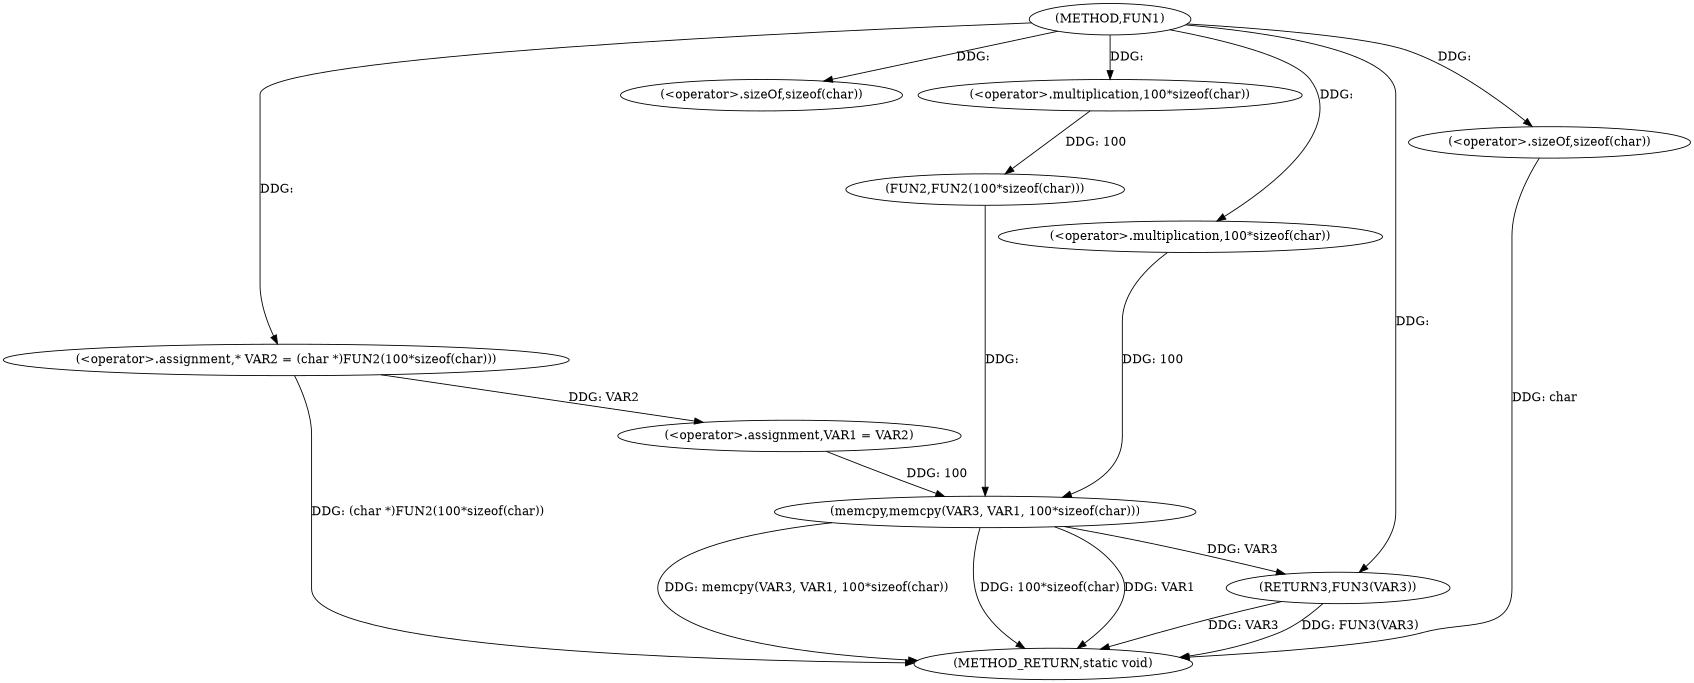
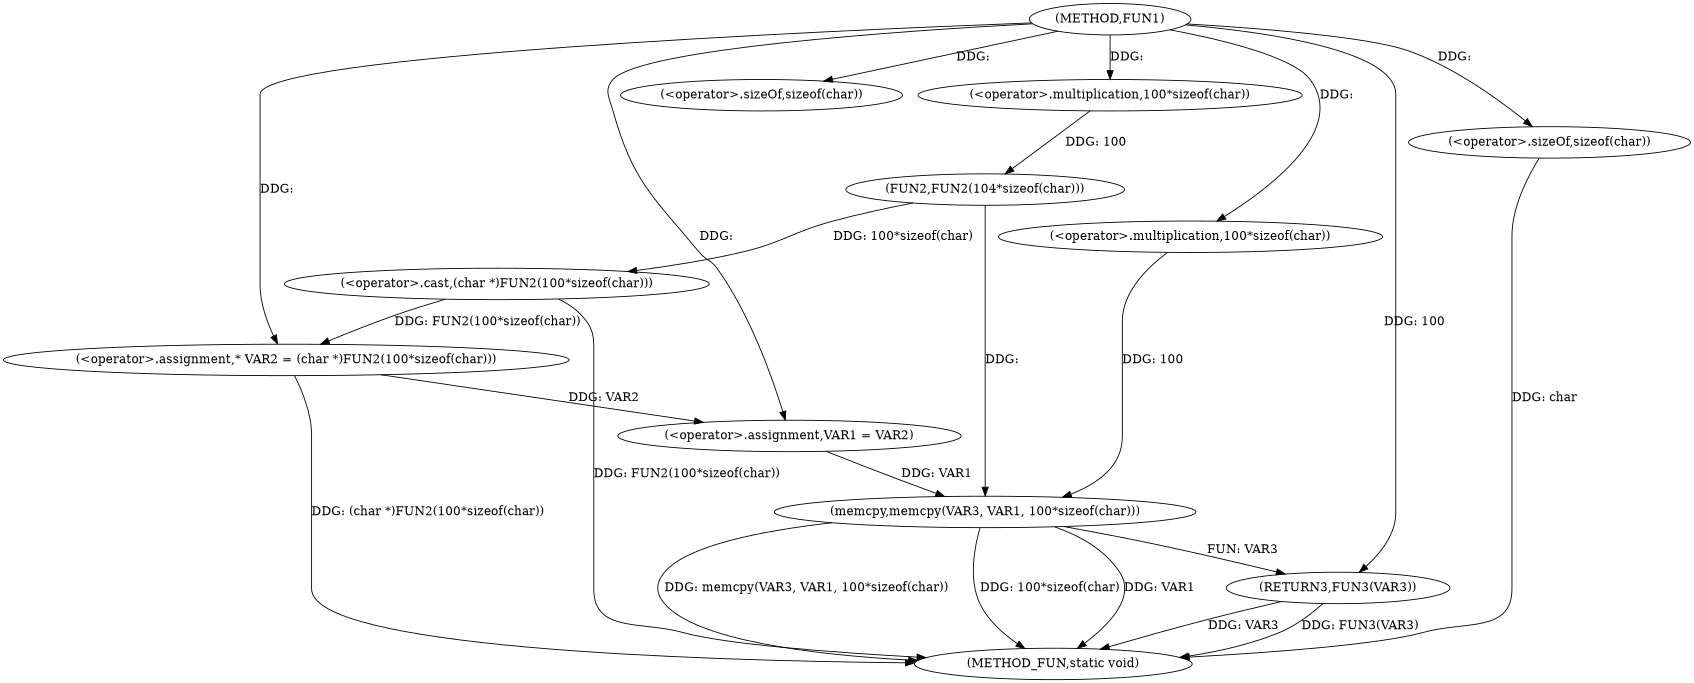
  digraph {
    n1 [label="(METHOD,FUN1)"]
    n2 [label="(<operator>.assignment,* VAR2 = (char *)FUN2(100*sizeof(char)))"]
    n3 [label="(<operator>.multiplication,100*sizeof(char))"]
    n4 [label="(<operator>.sizeOf,sizeof(char))"]
    n5 [label="(<operator>.assignment,VAR1 = VAR2)"]
    n6 [label="(<operator>.multiplication,100*sizeof(char))"]
    n7 [label="(<operator>.sizeOf,sizeof(char))"]
    n8 [label="(RETURN3,FUN3(VAR3))"]
-   n9 [label="(METHOD_RETURN,static void)"]
-   n10 [label="(FUN2,FUN2(100*sizeof(char)))"]
+   n9 [label="(METHOD_FUN,static void)"]
+   n10 [label="(FUN2,FUN2(104*sizeof(char)))"]
    n11 [label="(memcpy,memcpy(VAR3, VAR1, 100*sizeof(char)))"]
+   n12 [label="(<operator>.cast,(char *)FUN2(100*sizeof(char)))"]
    n1 -> n2 [label="DDG: "]
    n1 -> n3 [label="DDG: "]
    n1 -> n4 [label="DDG: "]
+   n1 -> n5 [label="DDG: "]
    n1 -> n6 [label="DDG: "]
    n1 -> n7 [label="DDG: "]
-   n1 -> n8 [label="DDG: "]
+   n1 -> n8 [label="DDG: 100"]
    n2 -> n5 [label="DDG: VAR2"]
    n2 -> n9 [label="DDG: (char *)FUN2(100*sizeof(char))"]
    n3 -> n10 [label="DDG: 100"]
-   n5 -> n11 [label="DDG: 100"]
+   n5 -> n11 [label="DDG: VAR1"]
    n6 -> n11 [label="DDG: 100"]
    n7 -> n9 [label="DDG: char"]
    n8 -> n9 [label="DDG: VAR3"]
    n8 -> n9 [label="DDG: FUN3(VAR3)"]
    n10 -> n11 [label="DDG: "]
-   n11 -> n8 [label="DDG: VAR3"]
+   n10 -> n12 [label="DDG: 100*sizeof(char)"]
+   n11 -> n8 [label="FUN: VAR3"]
    n11 -> n9 [label="DDG: memcpy(VAR3, VAR1, 100*sizeof(char))"]
    n11 -> n9 [label="DDG: 100*sizeof(char)"]
    n11 -> n9 [label="DDG: VAR1"]
+   n12 -> n2 [label="DDG: FUN2(100*sizeof(char))"]
+   n12 -> n9 [label="DDG: FUN2(100*sizeof(char))"]
  }
